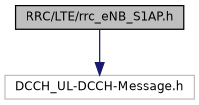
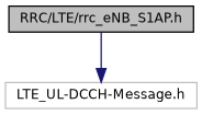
  digraph {
    node [fontname=Helvetica fontsize=10 shape=record style=filled]
    n1 [color=black fillcolor=grey75 fontcolor=black height=0.2 label="RRC/LTE/rrc_eNB_S1AP.h" width=0.4]
-   n2 [color=grey75 fillcolor=white height=0.2 label="DCCH_UL-DCCH-Message.h" width=0.4]
+   n2 [color=grey75 fillcolor=white height=0.2 label="LTE_UL-DCCH-Message.h" width=0.4]
    n1 -> n2 [color=midnightblue fontname=Helvetica fontsize=10 labelfontname=Helvetica labelfontsize=10 style=solid]
  }
